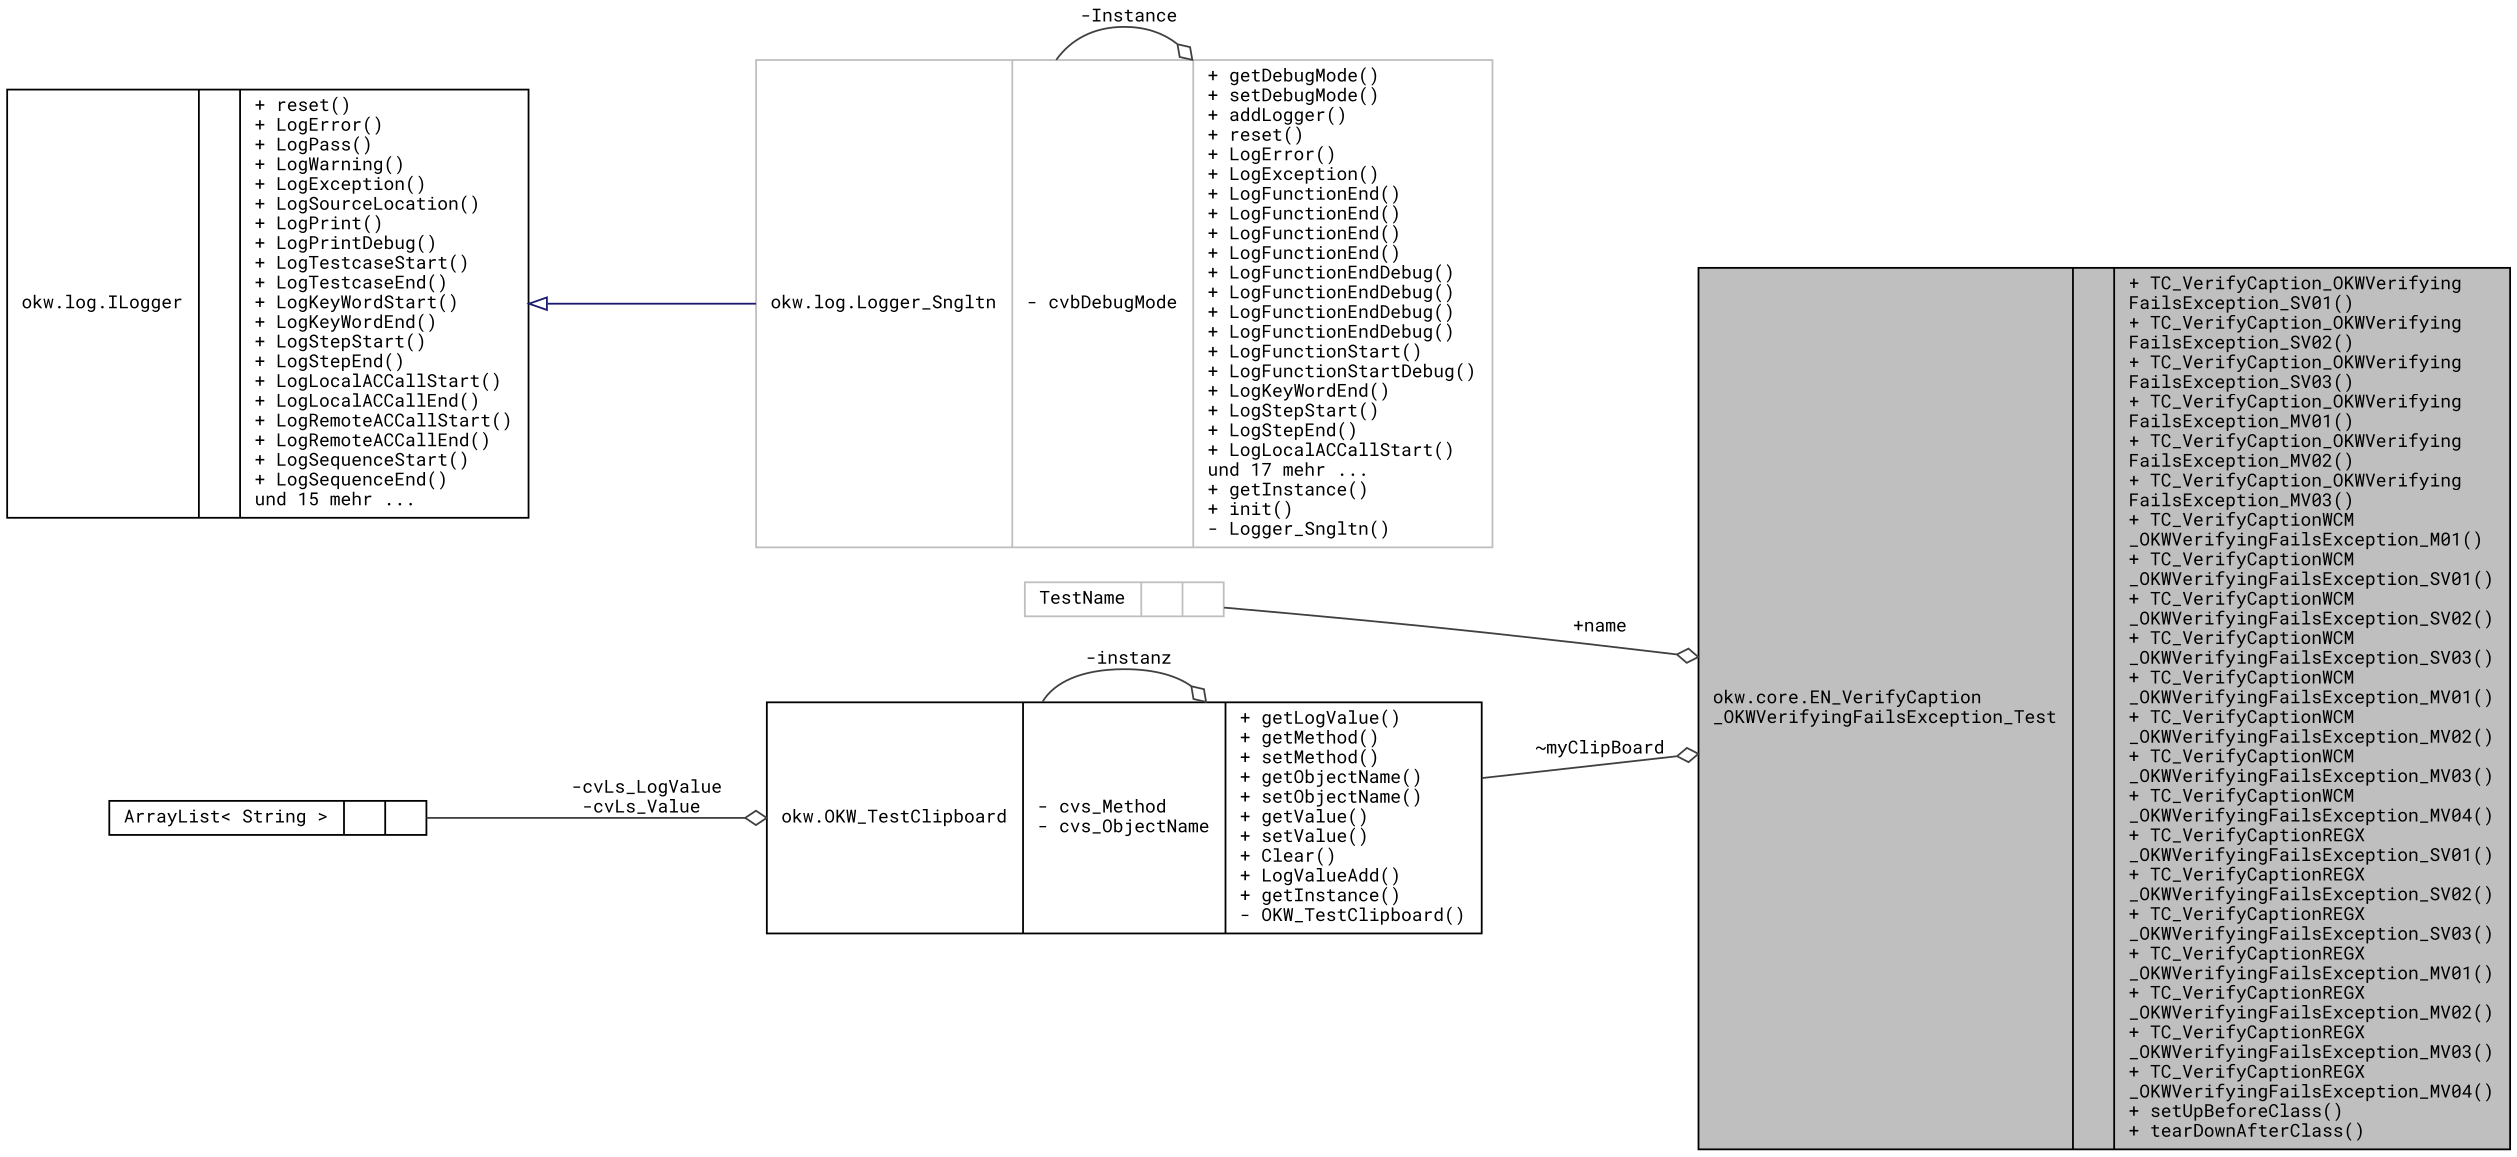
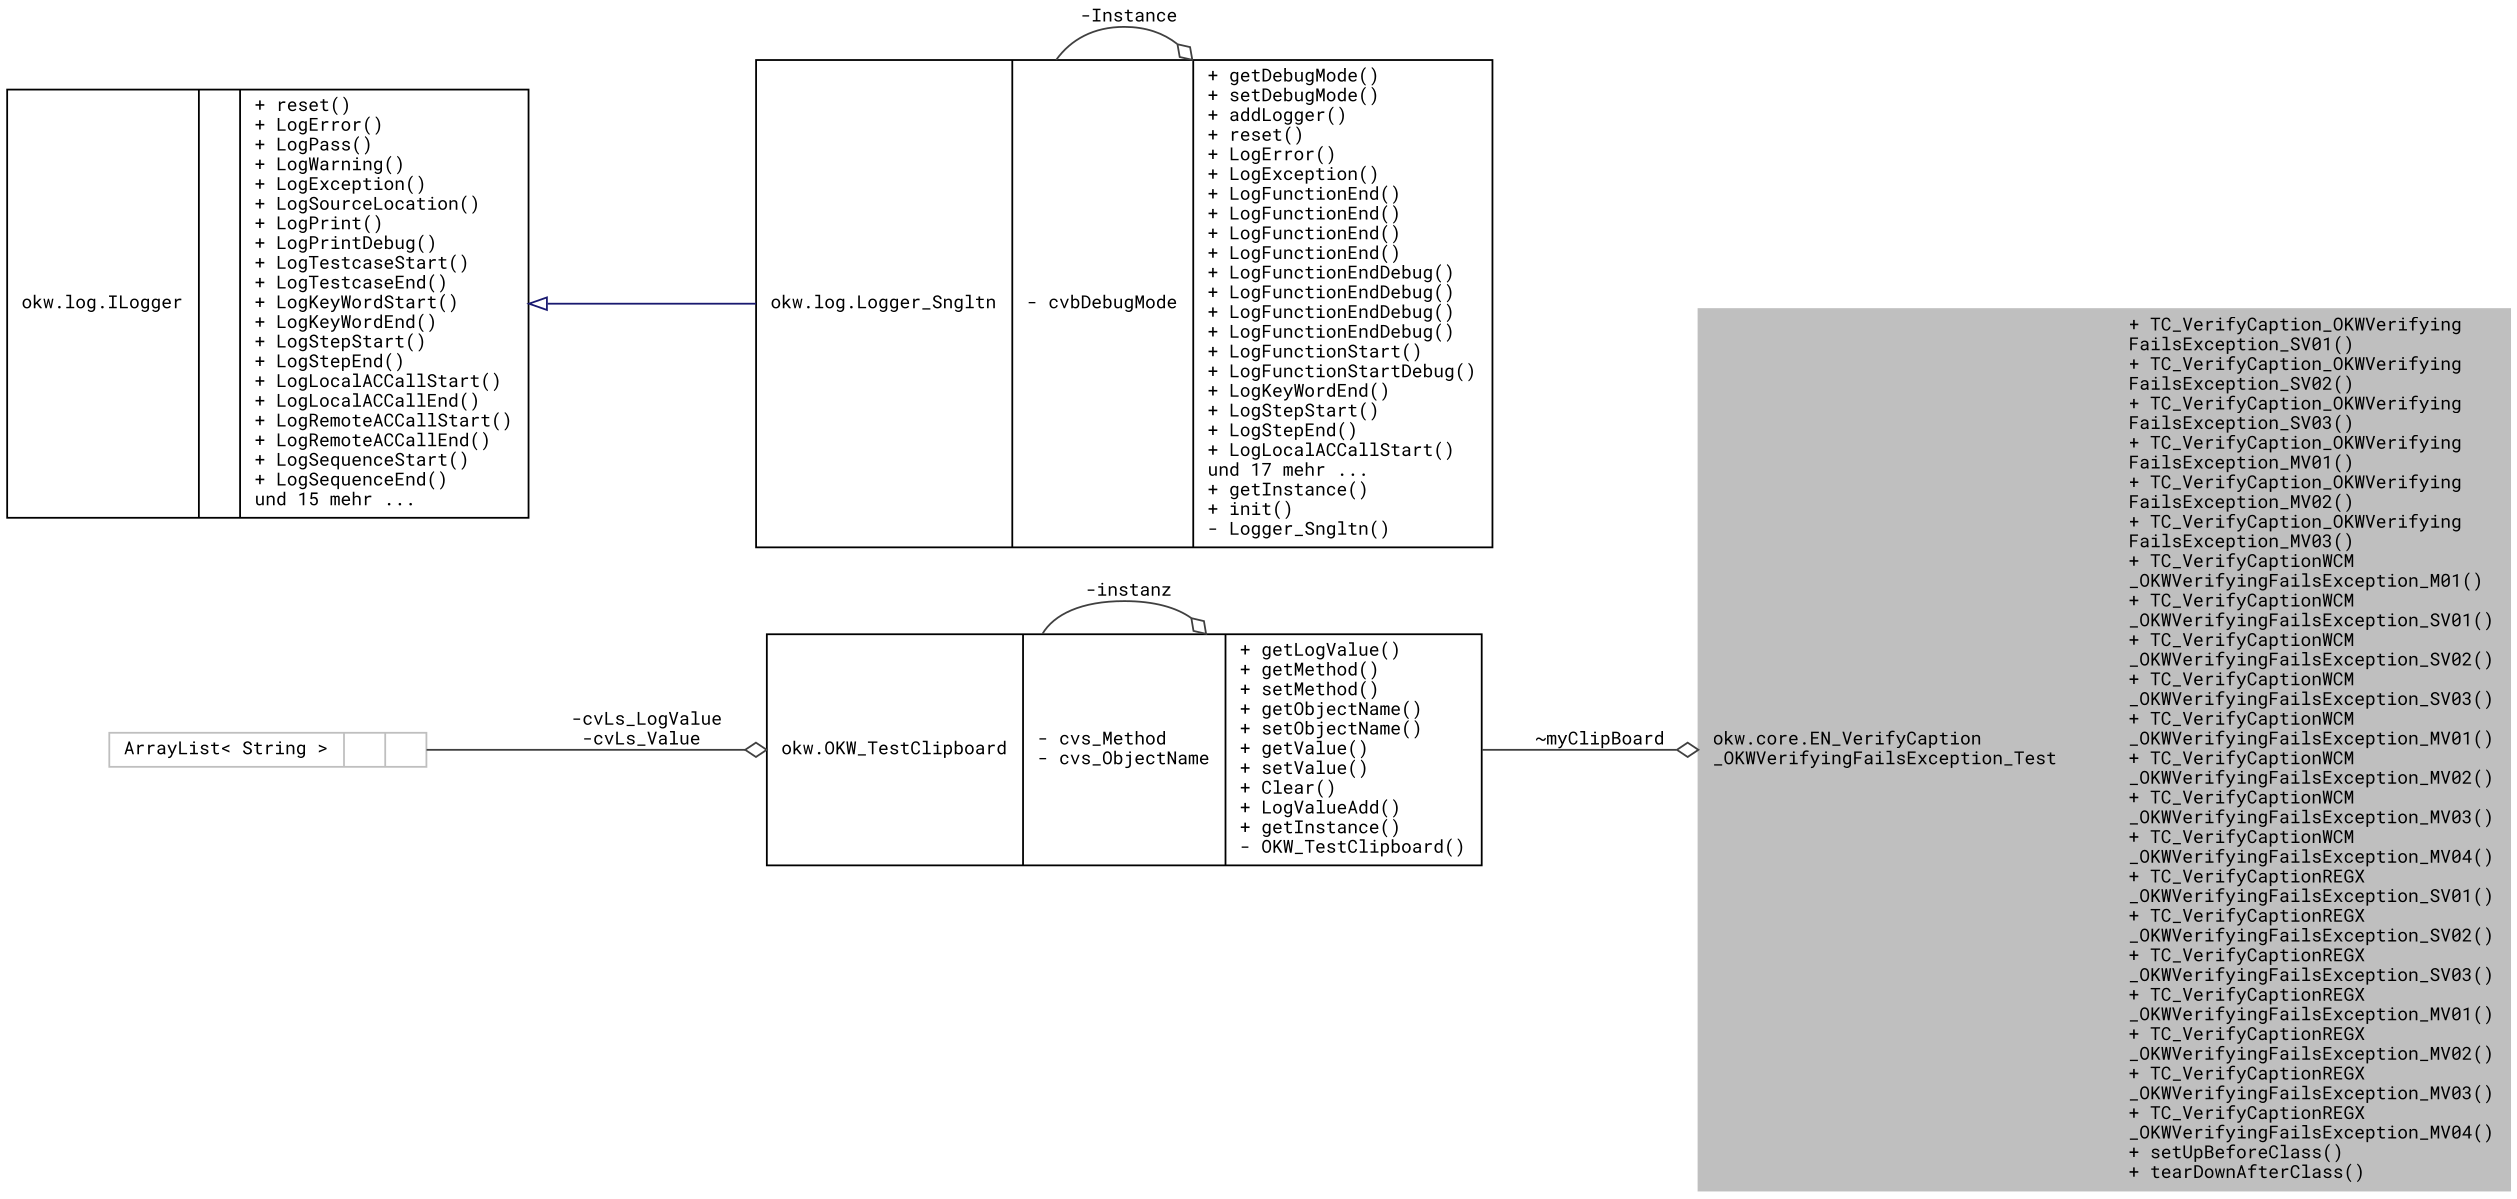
  digraph {
    fontname="Roboto Mono"
    rankdir=LR
    node [color=black fillcolor=white fontname="Roboto Mono" fontsize=10 shape=record style=filled]
    edge [arrowhead=odiamond color=grey25 fontname="Roboto Mono" fontsize=10 labelfontname=Helvetica labelfontsize=10 style=solid]
-   n1 [fillcolor=grey75 fontcolor=black height=0.2 label="{okw.core.EN_VerifyCaption\l_OKWVerifyingFailsException_Test\n||+ TC_VerifyCaption_OKWVerifying\lFailsException_SV01()\l+ TC_VerifyCaption_OKWVerifying\lFailsException_SV02()\l+ TC_VerifyCaption_OKWVerifying\lFailsException_SV03()\l+ TC_VerifyCaption_OKWVerifying\lFailsException_MV01()\l+ TC_VerifyCaption_OKWVerifying\lFailsException_MV02()\l+ TC_VerifyCaption_OKWVerifying\lFailsException_MV03()\l+ TC_VerifyCaptionWCM\l_OKWVerifyingFailsException_M01()\l+ TC_VerifyCaptionWCM\l_OKWVerifyingFailsException_SV01()\l+ TC_VerifyCaptionWCM\l_OKWVerifyingFailsException_SV02()\l+ TC_VerifyCaptionWCM\l_OKWVerifyingFailsException_SV03()\l+ TC_VerifyCaptionWCM\l_OKWVerifyingFailsException_MV01()\l+ TC_VerifyCaptionWCM\l_OKWVerifyingFailsException_MV02()\l+ TC_VerifyCaptionWCM\l_OKWVerifyingFailsException_MV03()\l+ TC_VerifyCaptionWCM\l_OKWVerifyingFailsException_MV04()\l+ TC_VerifyCaptionREGX\l_OKWVerifyingFailsException_SV01()\l+ TC_VerifyCaptionREGX\l_OKWVerifyingFailsException_SV02()\l+ TC_VerifyCaptionREGX\l_OKWVerifyingFailsException_SV03()\l+ TC_VerifyCaptionREGX\l_OKWVerifyingFailsException_MV01()\l+ TC_VerifyCaptionREGX\l_OKWVerifyingFailsException_MV02()\l+ TC_VerifyCaptionREGX\l_OKWVerifyingFailsException_MV03()\l+ TC_VerifyCaptionREGX\l_OKWVerifyingFailsException_MV04()\l+ setUpBeforeClass()\l+ tearDownAfterClass()\l}" width=0.4]
-   n2 [color=grey75 height=0.2 label="{TestName\n||}" width=0.4]
+   n1 [color=grey75 fillcolor=grey75 fontcolor=black height=0.2 label="{okw.core.EN_VerifyCaption\l_OKWVerifyingFailsException_Test\n||+ TC_VerifyCaption_OKWVerifying\lFailsException_SV01()\l+ TC_VerifyCaption_OKWVerifying\lFailsException_SV02()\l+ TC_VerifyCaption_OKWVerifying\lFailsException_SV03()\l+ TC_VerifyCaption_OKWVerifying\lFailsException_MV01()\l+ TC_VerifyCaption_OKWVerifying\lFailsException_MV02()\l+ TC_VerifyCaption_OKWVerifying\lFailsException_MV03()\l+ TC_VerifyCaptionWCM\l_OKWVerifyingFailsException_M01()\l+ TC_VerifyCaptionWCM\l_OKWVerifyingFailsException_SV01()\l+ TC_VerifyCaptionWCM\l_OKWVerifyingFailsException_SV02()\l+ TC_VerifyCaptionWCM\l_OKWVerifyingFailsException_SV03()\l+ TC_VerifyCaptionWCM\l_OKWVerifyingFailsException_MV01()\l+ TC_VerifyCaptionWCM\l_OKWVerifyingFailsException_MV02()\l+ TC_VerifyCaptionWCM\l_OKWVerifyingFailsException_MV03()\l+ TC_VerifyCaptionWCM\l_OKWVerifyingFailsException_MV04()\l+ TC_VerifyCaptionREGX\l_OKWVerifyingFailsException_SV01()\l+ TC_VerifyCaptionREGX\l_OKWVerifyingFailsException_SV02()\l+ TC_VerifyCaptionREGX\l_OKWVerifyingFailsException_SV03()\l+ TC_VerifyCaptionREGX\l_OKWVerifyingFailsException_MV01()\l+ TC_VerifyCaptionREGX\l_OKWVerifyingFailsException_MV02()\l+ TC_VerifyCaptionREGX\l_OKWVerifyingFailsException_MV03()\l+ TC_VerifyCaptionREGX\l_OKWVerifyingFailsException_MV04()\l+ setUpBeforeClass()\l+ tearDownAfterClass()\l}" width=0.4]
    n3 [height=0.2 label="{okw.OKW_TestClipboard\n|- cvs_Method\l- cvs_ObjectName\l|+ getLogValue()\l+ getMethod()\l+ setMethod()\l+ getObjectName()\l+ setObjectName()\l+ getValue()\l+ setValue()\l+ Clear()\l+ LogValueAdd()\l+ getInstance()\l- OKW_TestClipboard()\l}" width=0.4]
-   n4 [height=0.2 label="{ArrayList\< String \>\n||}" width=0.4]
-   n5 [color=grey75 height=0.2 label="{okw.log.Logger_Sngltn\n|- cvbDebugMode\l|+ getDebugMode()\l+ setDebugMode()\l+ addLogger()\l+ reset()\l+ LogError()\l+ LogException()\l+ LogFunctionEnd()\l+ LogFunctionEnd()\l+ LogFunctionEnd()\l+ LogFunctionEnd()\l+ LogFunctionEndDebug()\l+ LogFunctionEndDebug()\l+ LogFunctionEndDebug()\l+ LogFunctionEndDebug()\l+ LogFunctionStart()\l+ LogFunctionStartDebug()\l+ LogKeyWordEnd()\l+ LogStepStart()\l+ LogStepEnd()\l+ LogLocalACCallStart()\lund 17 mehr ...\l+ getInstance()\l+ init()\l- Logger_Sngltn()\l}" width=0.4]
+   n4 [color=grey75 height=0.2 label="{ArrayList\< String \>\n||}" width=0.4]
+   n5 [height=0.2 label="{okw.log.Logger_Sngltn\n|- cvbDebugMode\l|+ getDebugMode()\l+ setDebugMode()\l+ addLogger()\l+ reset()\l+ LogError()\l+ LogException()\l+ LogFunctionEnd()\l+ LogFunctionEnd()\l+ LogFunctionEnd()\l+ LogFunctionEnd()\l+ LogFunctionEndDebug()\l+ LogFunctionEndDebug()\l+ LogFunctionEndDebug()\l+ LogFunctionEndDebug()\l+ LogFunctionStart()\l+ LogFunctionStartDebug()\l+ LogKeyWordEnd()\l+ LogStepStart()\l+ LogStepEnd()\l+ LogLocalACCallStart()\lund 17 mehr ...\l+ getInstance()\l+ init()\l- Logger_Sngltn()\l}" width=0.4]
    n6 [height=0.2 label="{okw.log.ILogger\n||+ reset()\l+ LogError()\l+ LogPass()\l+ LogWarning()\l+ LogException()\l+ LogSourceLocation()\l+ LogPrint()\l+ LogPrintDebug()\l+ LogTestcaseStart()\l+ LogTestcaseEnd()\l+ LogKeyWordStart()\l+ LogKeyWordEnd()\l+ LogStepStart()\l+ LogStepEnd()\l+ LogLocalACCallStart()\l+ LogLocalACCallEnd()\l+ LogRemoteACCallStart()\l+ LogRemoteACCallEnd()\l+ LogSequenceStart()\l+ LogSequenceEnd()\lund 15 mehr ...\l}" width=0.4]
-   n2 -> n1 [label=" +name"]
    n3 -> n1 [label=" ~myClipBoard"]
    n3 -> n3 [label=" -instanz"]
    n4 -> n3 [label=" -cvLs_LogValue\n-cvLs_Value"]
    n5 -> n5 [label=" -Instance"]
    n6 -> n5 [arrowtail=onormal color=midnightblue dir=back arrowhead=""]
  }
